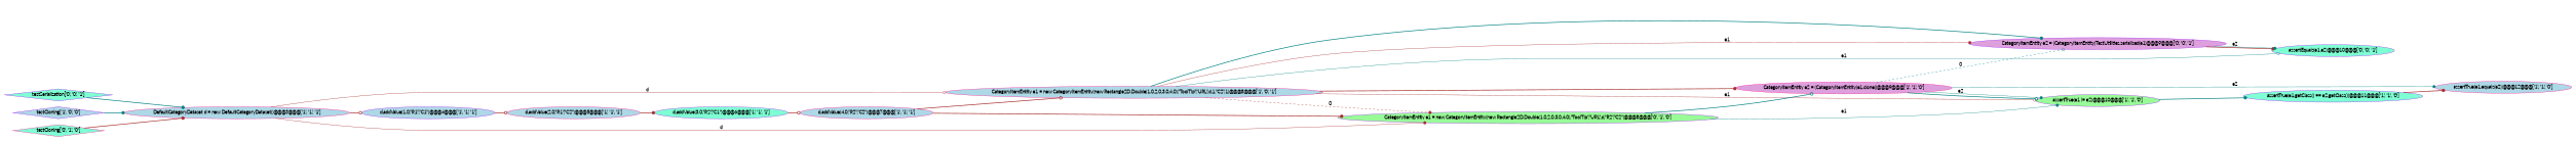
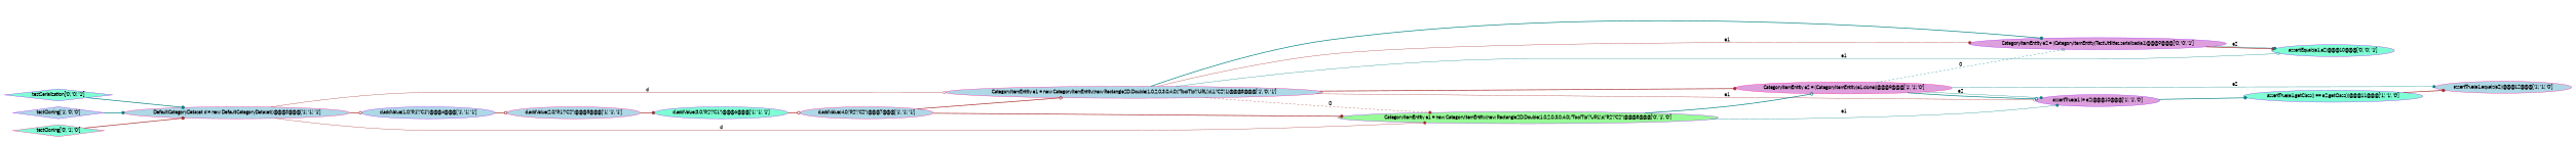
  digraph {
    fontname=Lato
    rankdir=LR
    node [color=purple fillcolor=lightblue fontname=Lato shape=ellipse style=filled]
    edge [arrowhead=dot color=brown fontname=Lato style=bold]
    n1 [color=deeppink label="CategoryItemEntity e1 = new CategoryItemEntity(new Rectangle2D.Double(1.0,2.0,3.0,4.0),\"ToolTip\",\"URL\",d,1,\"C2\",1)@@@8@@@['1', '0', '1']"]
    n2 [fillcolor=plum label="CategoryItemEntity e2 = (CategoryItemEntity)TestUtilities.serialised(e1)@@@9@@@['0', '0', '1']"]
    n3 [fillcolor=palegreen label="CategoryItemEntity e1 = new CategoryItemEntity(new Rectangle2D.Double(1.0,2.0,3.0,4.0),\"ToolTip\",\"URL\",d,\"R2\",\"C2\")@@@8@@@['0', '1', '0']"]
    n4 [fillcolor=aquamarine label="assertEquals(e1,e2)@@@10@@@['0', '0', '1']"]
    n5 [color=deeppink fillcolor=plum label="CategoryItemEntity e2 = (CategoryItemEntity)e1.clone()@@@9@@@['1', '1', '0']"]
-   n6 [fillcolor=palegreen label="assertTrue(e1 != e2)@@@10@@@['1', '1', '0']"]
+   n6 [fillcolor=plum label="assertTrue(e1 != e2)@@@10@@@['1', '1', '0']"]
    n7 [color=deeppink label="assertTrue(e1.equals(e2))@@@12@@@['1', '1', '0']"]
    n8 [fillcolor=aquamarine label="assertTrue(e1.getClass() == e2.getClass())@@@11@@@['1', '1', '0']"]
    n9 [fillcolor=aquamarine label="testSerialization['0', '0', '1']" shape=diamond]
    n10 [color=deeppink label="DefaultCategoryDataset d = new DefaultCategoryDataset()@@@3@@@['1', '1', '1']"]
    n11 [label="d.addValue(1.0,\"R1\",\"C1\")@@@4@@@['1', '1', '1']"]
    n12 [fillcolor=aquamarine label="d.addValue(3.0,\"R2\",\"C1\")@@@6@@@['1', '1', '1']"]
    n13 [color=deeppink label="d.addValue(4.0,\"R2\",\"C2\")@@@7@@@['1', '1', '1']"]
    n14 [color=deeppink label="d.addValue(2.0,\"R1\",\"C2\")@@@5@@@['1', '1', '1']"]
    n15 [label="testCloning['1', '0', '0']" shape=diamond]
    n16 [color=deeppink fillcolor=aquamarine label="testCloning['0', '1', '0']" shape=diamond]
    n1 -> n2 [color=teal]
    n1 -> n2 [label=e1 style=solid]
    n1 -> n3 [label=0 style=dashed]
    n1 -> n4 [arrowhead=odot color=teal label=e1 style=solid]
    n1 -> n5
    n1 -> n6 [arrowhead=odot label=e1 style=solid]
    n2 -> n4
    n2 -> n4 [color=teal label=e2 style=solid]
    n3 -> n5 [arrowhead=odot color=teal]
    n3 -> n6 [color=teal label=e1 style=solid]
    n5 -> n2 [arrowhead=odot color=teal label=0 style=dashed]
    n5 -> n6 [arrowhead=odot color=teal]
    n5 -> n6 [color=teal label=e2 style=solid]
    n5 -> n7 [color=teal label=e2 style=solid]
    n6 -> n8 [color=teal]
    n8 -> n7
    n9 -> n10 [color=teal]
    n10 -> n1 [arrowhead=odot label=d style=solid]
    n10 -> n3 [label=d style=solid]
    n10 -> n11 [arrowhead=odot]
    n11 -> n14 [arrowhead=odot]
    n12 -> n13 [arrowhead=odot]
    n13 -> n1 [arrowhead=odot]
    n13 -> n3
    n14 -> n12
    n15 -> n10 [color=teal]
    n16 -> n10
  }
